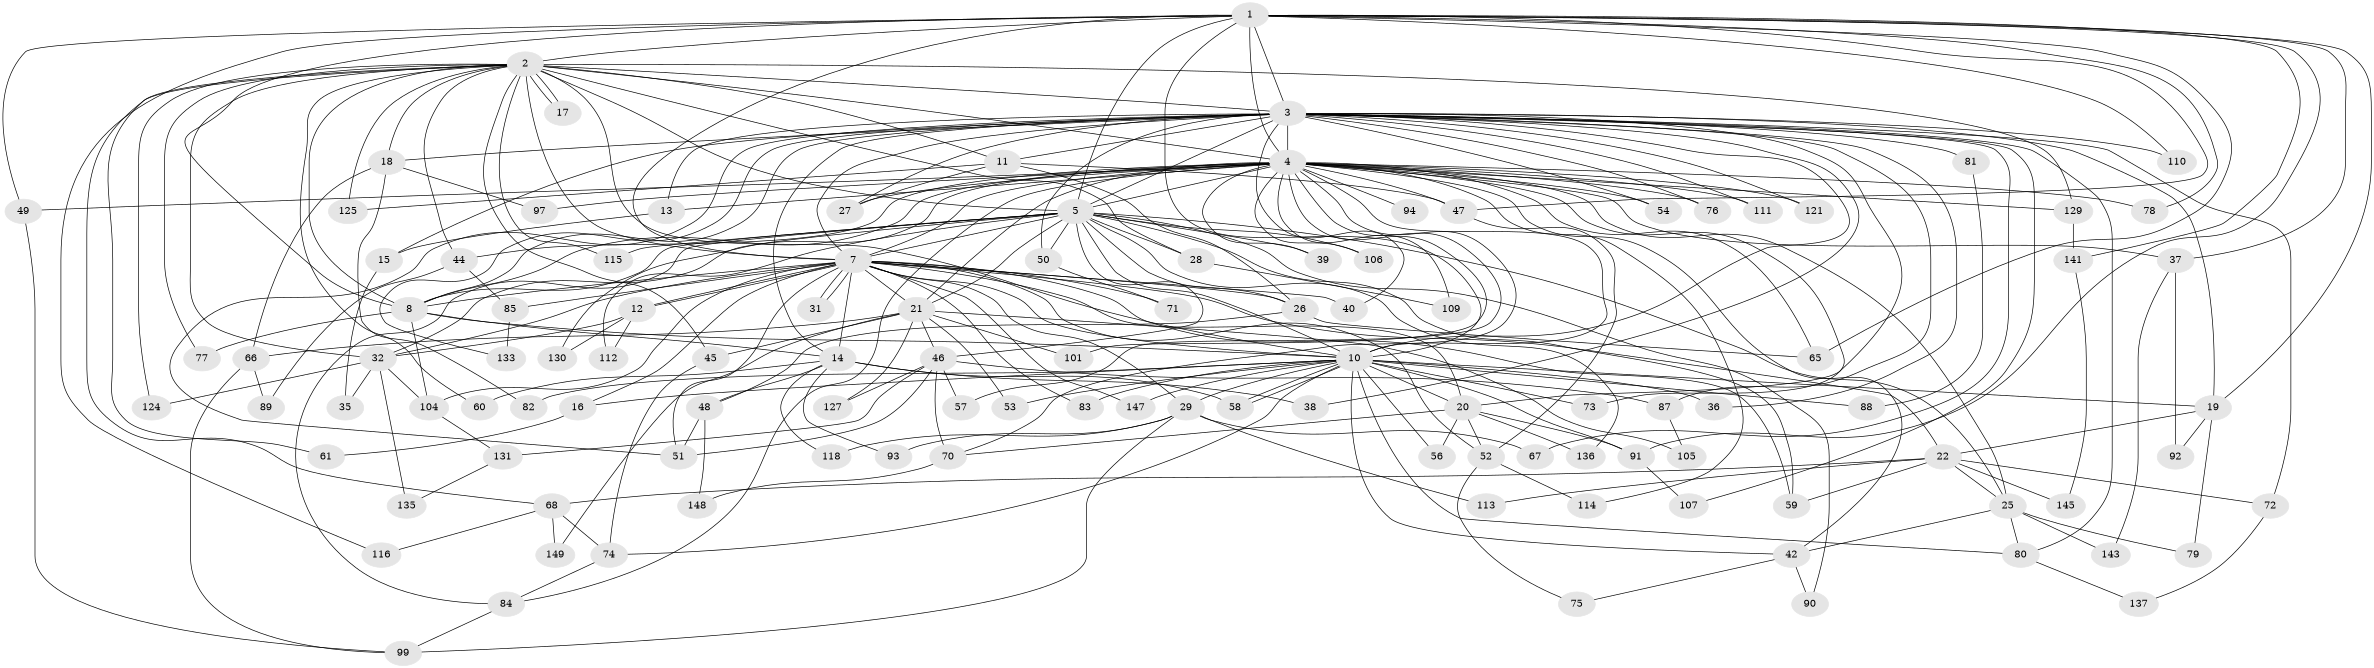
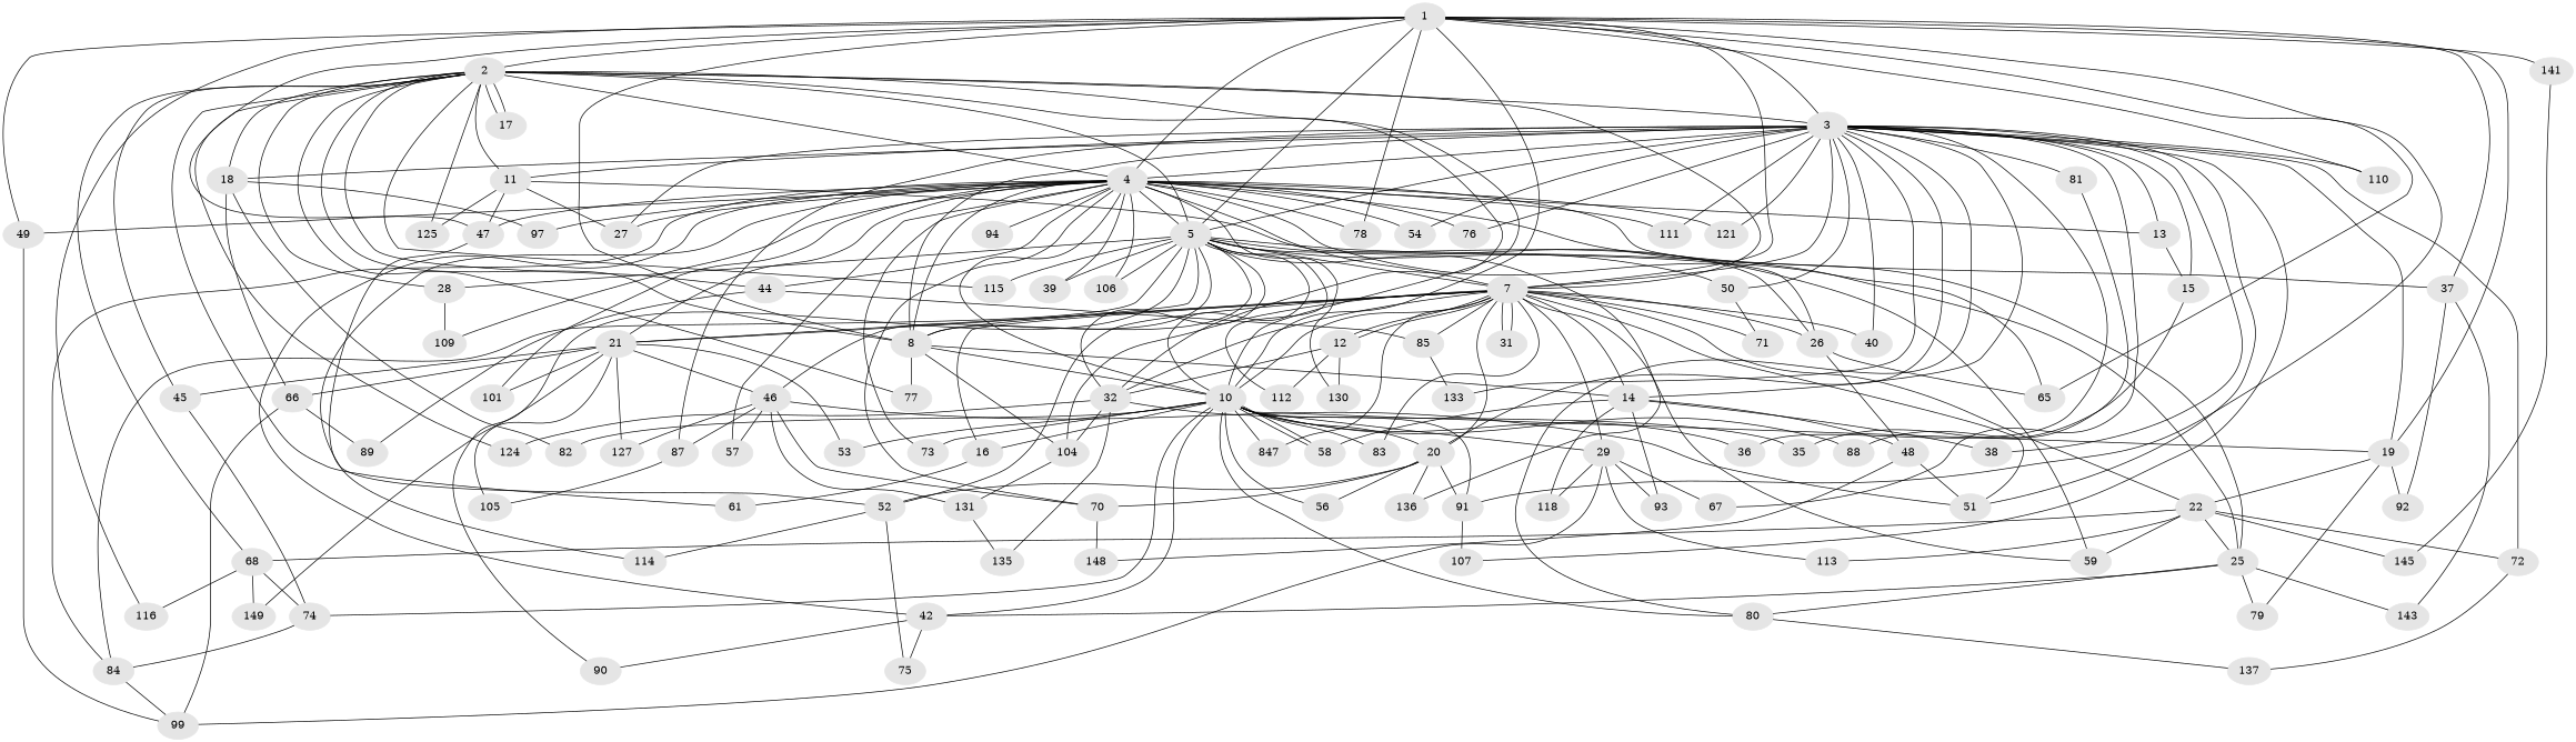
  graph {
    node [color=gray90 style=filled]
    1 [super="+126"]
    2 [super="+33"]
    3 [super="+6"]
    4 [super="+9"]
    5 [super="+63"]
    7 [super="+24"]
    8 [super="+134"]
    10 [super="+30"]
    19 [super="+34"]
    37
    47
    49
    78
    91 [super="+140"]
    n15 [label=65 super="+139"]
    110
    116
    141
    11 [super="+108"]
    17
    18 [super="+41"]
    28
    32 [super="+103"]
    44
    45
-   60
    61
    68 [super="+123"]
    77
    115
    124
    125
-   129
    13 [super="+98"]
    14 [super="+55"]
    15
    20 [super="+23"]
    27 [super="+96"]
    36
    38
    40
    50
    51
    54
    67
    72 [super="+86"]
    76
    80 [super="+102"]
    81
    87
    107
    111
    121
    133
    94
    21 [super="+128"]
    25 [super="+142"]
    39
    42 [super="+65"]
    57
    70 [super="+138"]
    73
    84
    97
    101
    106
    109
    114
    130
    26 [super="+120"]
    46 [super="+122"]
    59 [super="+146"]
    90
    112
    136
    12 [super="+64"]
    16
    22 [super="+43"]
    29
    31
    52 [super="+144"]
    71
    83
    85
    104
-   147
+   147 [label=847]
    53
    56
    58 [super="+69"]
    74 [super="+100"]
    82
    88
    79
    92
    143
    99 [super="+119"]
    145
    66 [super="+117"]
    35
    135
    89
    149
    48 [super="+62"]
    93
    118
    137
    105
    127
    75
    148
    131 [super="+132"]
    113
    1 -- 2
    1 -- 3 [weight=2]
    1 -- 4 [weight=3]
    1 -- 5 [weight=2]
    1 -- 7
    1 -- 8
    1 -- 10
    1 -- 19
    1 -- 37
    1 -- 47
    1 -- 49
    1 -- 78
    1 -- 91
    1 -- n15
    1 -- 110
    1 -- 116
    1 -- 141
    2 -- 3 [weight=2]
    2 -- 4 [weight=2]
    2 -- 5
    2 -- 7 [weight=2]
    2 -- 8
    2 -- 10
    2 -- 11
    2 -- 17
    2 -- 17
    2 -- 18
    2 -- 28
    2 -- 32
    2 -- 44
    2 -- 45
-   2 -- 60
    2 -- 61
    2 -- 68
    2 -- 77
    2 -- 115
    2 -- 124
    2 -- 125
-   2 -- 129
    3 -- 4 [weight=4]
    3 -- 5 [weight=2]
    3 -- 7 [weight=2]
    3 -- 8 [weight=2]
-   3 -- 10 [weight=3]
    3 -- 19
    3 -- 110
    3 -- 11
    3 -- 18 [weight=2]
    3 -- 13 [weight=2]
    3 -- 14
    3 -- 15
    3 -- 20
    3 -- 27
    3 -- 36
    3 -- 38
    3 -- 40
    3 -- 50
    3 -- 51
    3 -- 54
    3 -- 67
    3 -- 72 [weight=2]
    3 -- 76
    3 -- 80
    3 -- 81 [weight=2]
    3 -- 87
    3 -- 107
    3 -- 111
    3 -- 121
    3 -- 133
    4 -- 5 [weight=2]
    4 -- 7 [weight=2]
    4 -- 8 [weight=2]
    4 -- 10 [weight=2]
    4 -- 37
    4 -- 47
    4 -- 49
    4 -- 78
    4 -- n15
    4 -- 44
-   4 -- 129
    4 -- 13
    4 -- 27
    4 -- 54
    4 -- 76
    4 -- 111
    4 -- 121
    4 -- 94
    4 -- 21
    4 -- 25
    4 -- 39
    4 -- 42
    4 -- 57
    4 -- 70
    4 -- 73
    4 -- 84
    4 -- 97
    4 -- 101
    4 -- 106
    4 -- 109
    4 -- 114
    4 -- 130
    5 -- 7
    5 -- 8
    5 -- 10
    5 -- 28
    5 -- 32
    5 -- 115
    5 -- 50
    5 -- 21 [weight=2]
    5 -- 25
    5 -- 39
    5 -- 84
    5 -- 106
    5 -- 26
    5 -- 46
    5 -- 59
    5 -- 90
    5 -- 112
    5 -- 136
    7 -- 8
    7 -- 10
    7 -- 32
    7 -- 14
    7 -- 20
    7 -- 40
    7 -- 51
    7 -- 21
    7 -- 26
    7 -- 59
    7 -- 12
    7 -- 12
    7 -- 16
    7 -- 22
    7 -- 29
    7 -- 31
    7 -- 31
    7 -- 52
    7 -- 71
    7 -- 83
    7 -- 85
    7 -- 104
    7 -- 147
    8 -- 10
    8 -- 77
    8 -- 14
    8 -- 104
    10 -- 19
    10 -- 91
    10 -- 20
    10 -- 36
    10 -- 80
    10 -- 42
    10 -- 73
    10 -- 16
    10 -- 29
    10 -- 83
    10 -- 147
    10 -- 53
    10 -- 56
    10 -- 58
    10 -- 58
    10 -- 74
    10 -- 82
    10 -- 88
    19 -- 22
    19 -- 79
    19 -- 92
    37 -- 92
    37 -- 143
    47 -- 52
    49 -- 99
    91 -- 107
    141 -- 145
    11 -- 47
    11 -- 125
    11 -- 27
    11 -- 26
    18 -- 97
    18 -- 82
    18 -- 66
    28 -- 109
    32 -- 124
    32 -- 104
    32 -- 35
    32 -- 135
    44 -- 85
    44 -- 89
    45 -- 74
    68 -- 116
    68 -- 74
    68 -- 149
-   129 -- 141
    13 -- 15
-   14 -- 60
    14 -- 38
    14 -- 58
    14 -- 48
    14 -- 93
    14 -- 118
    15 -- 35
    20 -- 91
    20 -- 70
    20 -- 136
    20 -- 52
    20 -- 56
    50 -- 71
    72 -- 137
    80 -- 137
    81 -- 88
    87 -- 105
    21 -- 45
    21 -- 101
    21 -- 46
    21 -- 53
    21 -- 66
    21 -- 149
    21 -- 105
    21 -- 127
    25 -- 80
    25 -- 42
    25 -- 79
    25 -- 143
    42 -- 90
    42 -- 75
    70 -- 148
    84 -- 99
    26 -- n15
    26 -- 48
    46 -- 51
    46 -- 87
    46 -- 57
    46 -- 70
    46 -- 127
    46 -- 131 [weight=2]
    12 -- 32
    12 -- 130
    12 -- 112
    16 -- 61
    22 -- 68
    22 -- 72
    22 -- 25
    22 -- 59
    22 -- 145
    22 -- 113
    29 -- 67
    29 -- 99
    29 -- 93
    29 -- 118
    29 -- 113
    52 -- 114
    52 -- 75
    85 -- 133
    104 -- 131
    74 -- 84
    66 -- 99
    66 -- 89
    48 -- 51
    48 -- 148
    131 -- 135
  }
